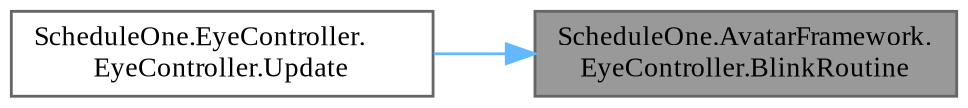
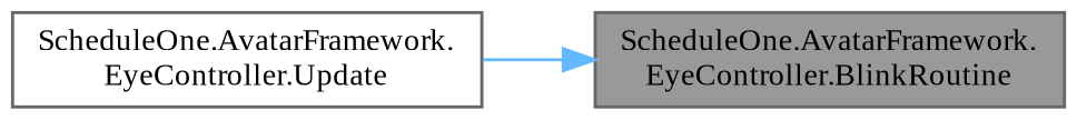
  digraph {
    rankdir=RL
    fontname="Liberation Serif"
    node [fontname="Liberation Serif" fontsize=10 shape=box style=filled]
    n1 [color=gray40 fillcolor=grey60 fontcolor=black height=0.2 label="ScheduleOne.AvatarFramework.\lEyeController.BlinkRoutine" width=0.4]
-   n2 [color=grey40 fillcolor=white height=0.2 label="ScheduleOne.EyeController.\lEyeController.Update" width=0.4]
+   n2 [color=grey40 fillcolor=white height=0.2 label="ScheduleOne.AvatarFramework.\lEyeController.Update" width=0.4]
    n1 -> n2 [color=steelblue1 dir=back fontname="Liberation Serif" fontsize=10 labelfontname=Helvetica labelfontsize=10 style=solid]
  }
